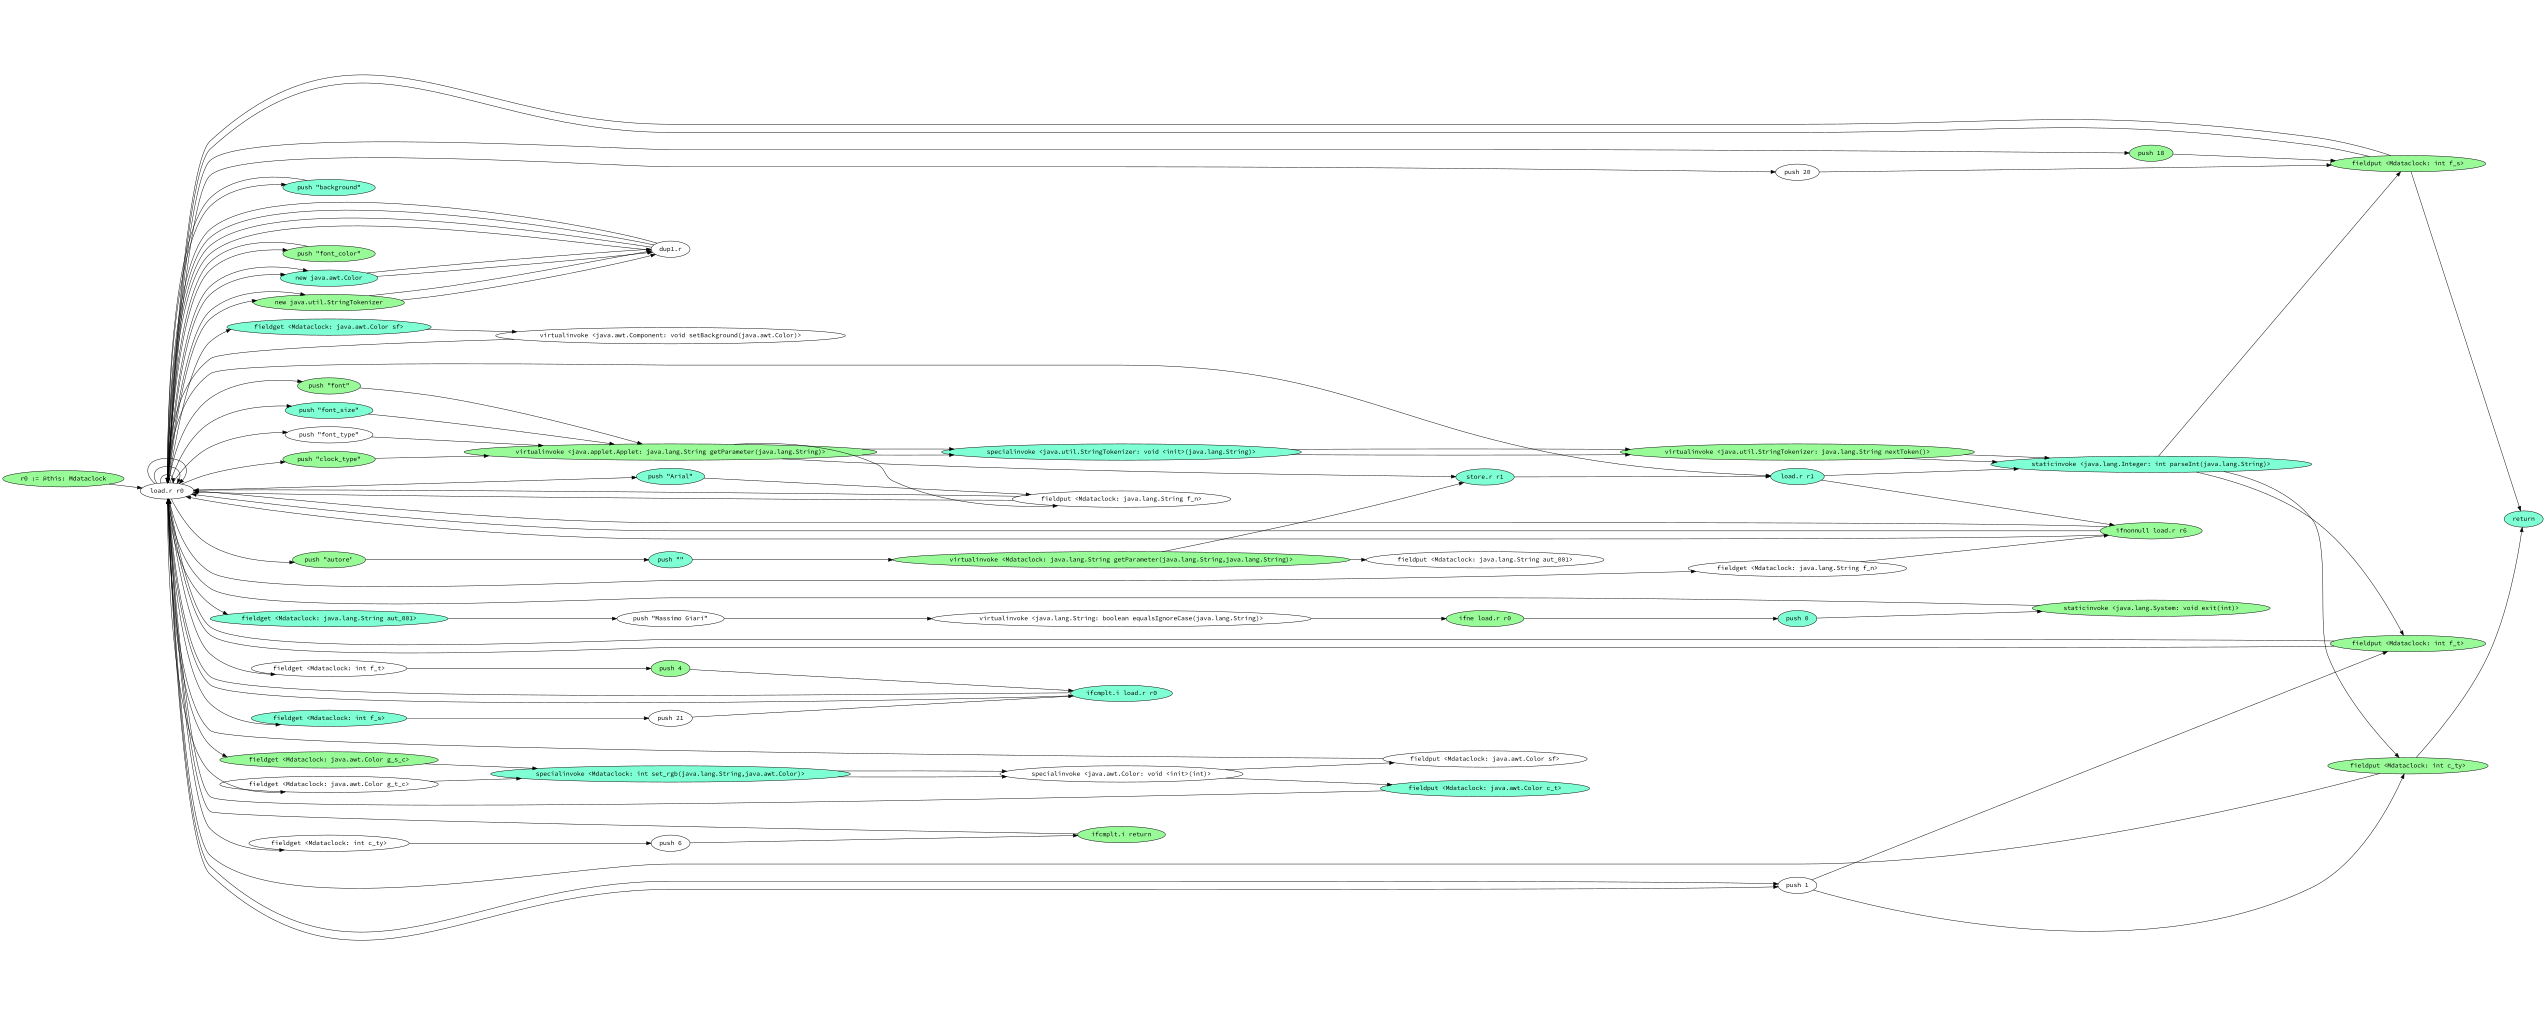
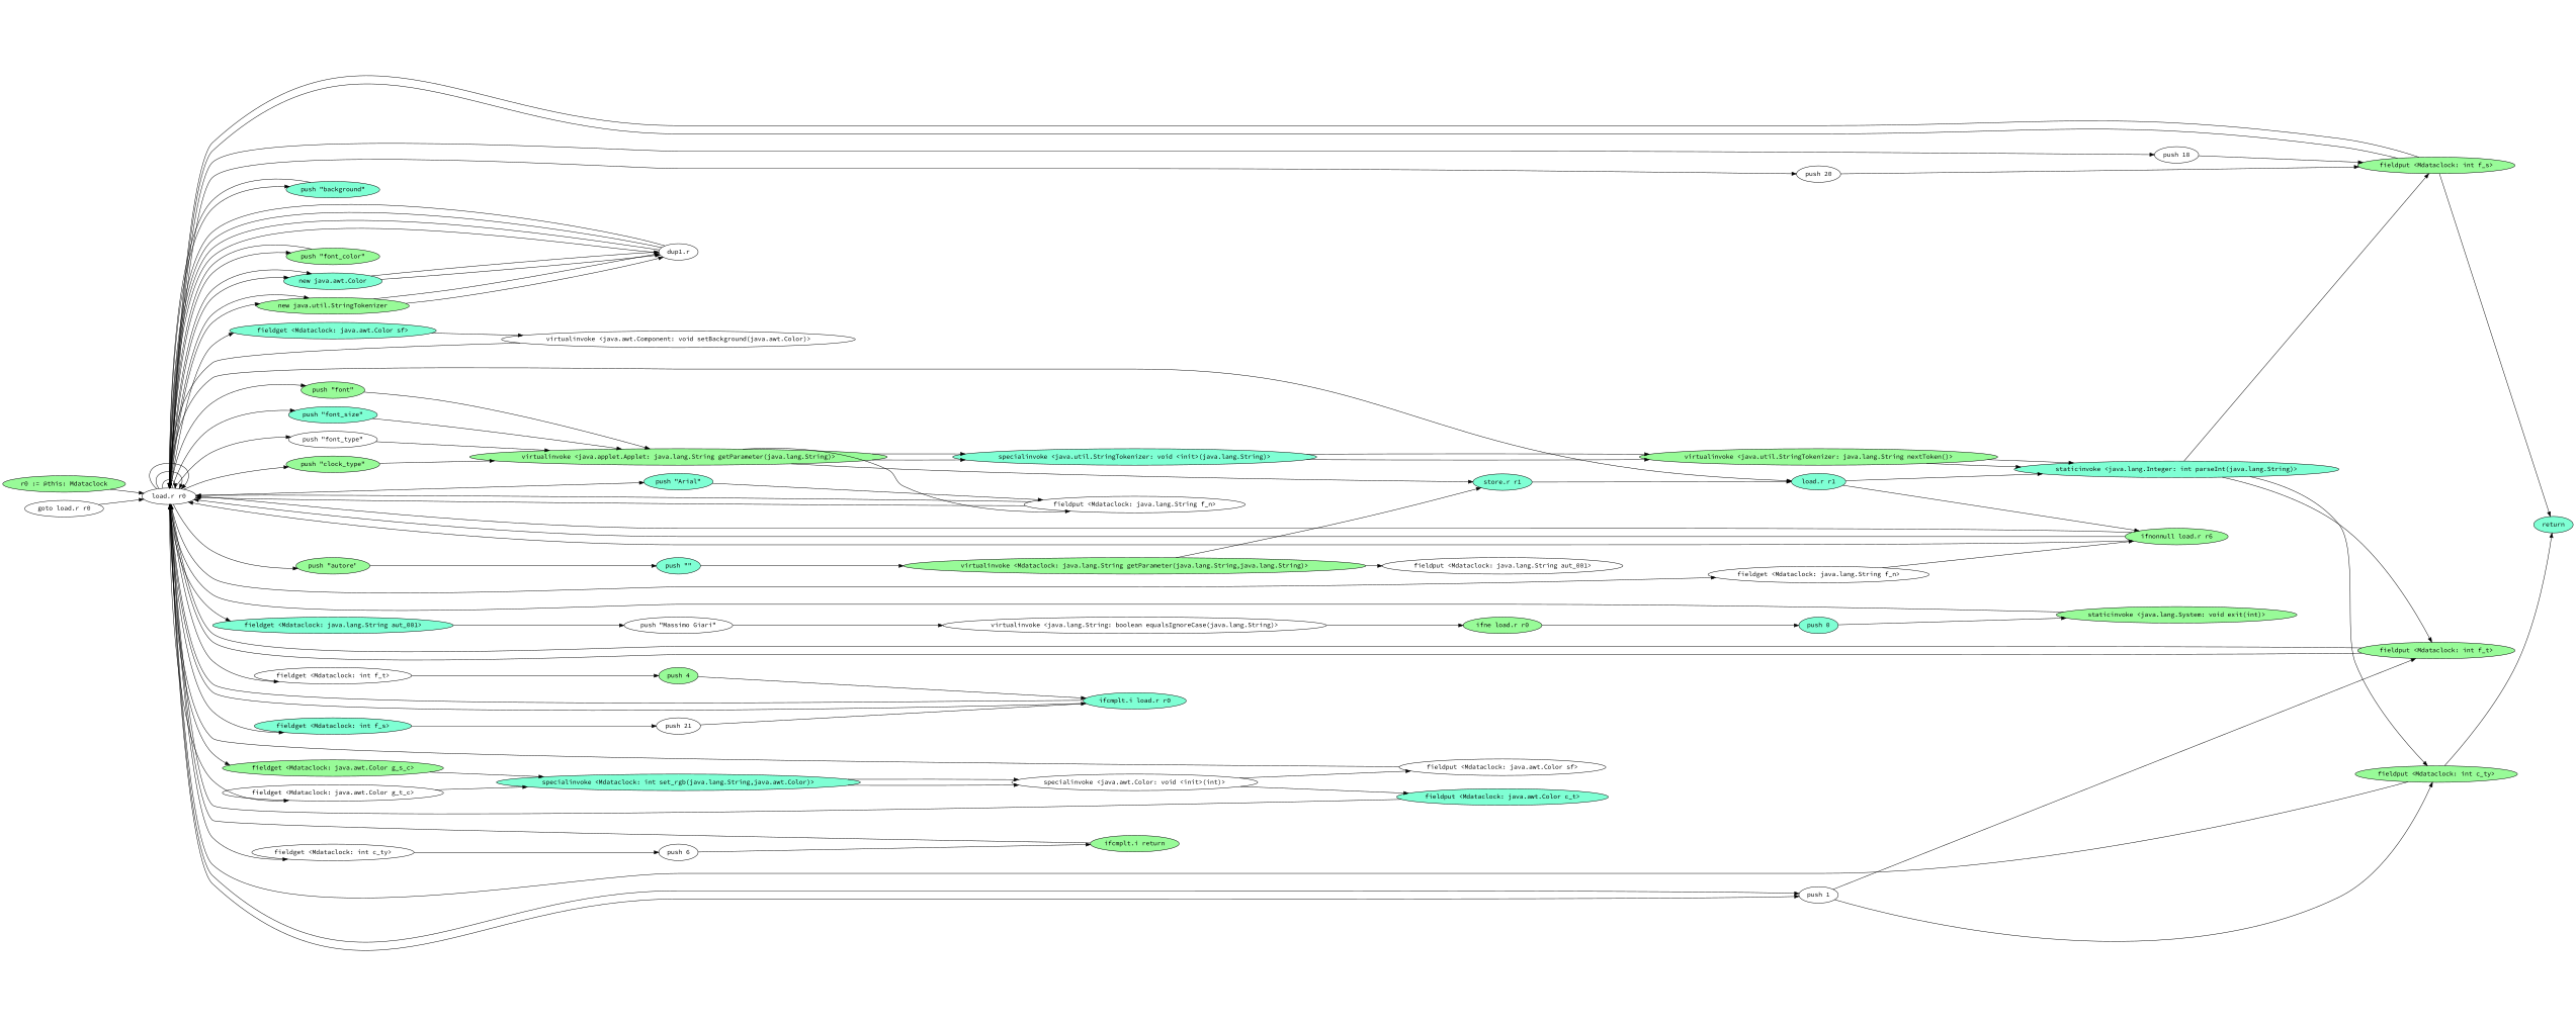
  digraph {
    fontname="Source Code Pro"
    rankdir=LR
    node [fillcolor=white fontname="Source Code Pro" style=filled]
    edge [fontname="Source Code Pro"]
    "r0 := @this: Mdataclock" [fillcolor=palegreen]
    "load.r r0"
    "push \"autore\"" [fillcolor=palegreen]
    "fieldget <Mdataclock: java.lang.String aut_001>" [fillcolor=aquamarine]
    "new java.awt.Color" [fillcolor=aquamarine]
    "push \"background\"" [fillcolor=aquamarine]
    "fieldget <Mdataclock: java.awt.Color g_s_c>" [fillcolor=palegreen]
    "push \"font_color\"" [fillcolor=palegreen]
    "fieldget <Mdataclock: java.awt.Color g_t_c>"
    "fieldget <Mdataclock: java.awt.Color sf>" [fillcolor=aquamarine]
    "push \"font\"" [fillcolor=palegreen]
    "fieldget <Mdataclock: java.lang.String f_n>"
    "push \"Arial\"" [fillcolor=aquamarine]
    "push \"font_size\"" [fillcolor=aquamarine]
    "load.r r1" [fillcolor=aquamarine]
-   "push 18" [fillcolor=palegreen]
+   "push 18"
    "fieldget <Mdataclock: int f_s>" [fillcolor=aquamarine]
    "push 20"
    "new java.util.StringTokenizer" [fillcolor=palegreen]
    "push \"font_type\""
    "fieldget <Mdataclock: int f_t>"
    "push 1"
    "push \"clock_type\"" [fillcolor=palegreen]
    "fieldget <Mdataclock: int c_ty>"
    "push \"\"" [fillcolor=aquamarine]
    "push \"Massimo Giari\""
    "dup1.r"
    "specialinvoke <Mdataclock: int set_rgb(java.lang.String,java.awt.Color)>" [fillcolor=aquamarine]
    "virtualinvoke <java.awt.Component: void setBackground(java.awt.Color)>"
    "virtualinvoke <java.applet.Applet: java.lang.String getParameter(java.lang.String)>" [fillcolor=palegreen]
    n31 [fillcolor=palegreen label="ifnonnull load.r r6"]
    "fieldput <Mdataclock: java.lang.String f_n>"
    "staticinvoke <java.lang.Integer: int parseInt(java.lang.String)>" [fillcolor=aquamarine]
    "fieldput <Mdataclock: int f_s>" [fillcolor=palegreen]
    "push 21"
    "push 4" [fillcolor=palegreen]
    "fieldput <Mdataclock: int f_t>" [fillcolor=palegreen]
    "fieldput <Mdataclock: int c_ty>" [fillcolor=palegreen]
    "push 6"
    "virtualinvoke <Mdataclock: java.lang.String getParameter(java.lang.String,java.lang.String)>" [fillcolor=palegreen]
    "fieldput <Mdataclock: java.lang.String aut_001>"
    "store.r r1" [fillcolor=aquamarine]
+   "goto load.r r0"
    "virtualinvoke <java.lang.String: boolean equalsIgnoreCase(java.lang.String)>"
    "ifne load.r r0" [fillcolor=palegreen]
    "push 0" [fillcolor=aquamarine]
    "staticinvoke <java.lang.System: void exit(int)>" [fillcolor=palegreen]
    "specialinvoke <java.awt.Color: void <init>(int)>"
    "fieldput <Mdataclock: java.awt.Color sf>"
    "fieldput <Mdataclock: java.awt.Color c_t>" [fillcolor=aquamarine]
    "specialinvoke <java.util.StringTokenizer: void <init>(java.lang.String)>" [fillcolor=aquamarine]
    "virtualinvoke <java.util.StringTokenizer: java.lang.String nextToken()>" [fillcolor=palegreen]
    return [fillcolor=aquamarine]
    "ifcmplt.i load.r r0" [fillcolor=aquamarine]
    "ifcmplt.i return" [fillcolor=palegreen]
    "r0 := @this: Mdataclock" -> "load.r r0"
    "load.r r0" -> "load.r r0"
    "load.r r0" -> "load.r r0"
    "load.r r0" -> "load.r r0"
    "load.r r0" -> "push \"autore\""
    "load.r r0" -> "fieldget <Mdataclock: java.lang.String aut_001>"
    "load.r r0" -> "new java.awt.Color"
    "load.r r0" -> "new java.awt.Color"
    "load.r r0" -> "push \"background\""
    "load.r r0" -> "fieldget <Mdataclock: java.awt.Color g_s_c>"
    "load.r r0" -> "push \"font_color\""
    "load.r r0" -> "fieldget <Mdataclock: java.awt.Color g_t_c>"
    "load.r r0" -> "fieldget <Mdataclock: java.awt.Color sf>"
    "load.r r0" -> "push \"font\""
    "load.r r0" -> "fieldget <Mdataclock: java.lang.String f_n>"
    "load.r r0" -> "push \"Arial\""
    "load.r r0" -> "push \"font_size\""
    "load.r r0" -> "load.r r1"
    "load.r r0" -> "push 18"
    "load.r r0" -> "fieldget <Mdataclock: int f_s>"
    "load.r r0" -> "push 20"
    "load.r r0" -> "new java.util.StringTokenizer"
    "load.r r0" -> "new java.util.StringTokenizer"
    "load.r r0" -> "push \"font_type\""
    "load.r r0" -> "fieldget <Mdataclock: int f_t>"
    "load.r r0" -> "push 1"
    "load.r r0" -> "push 1"
    "load.r r0" -> "push \"clock_type\""
    "load.r r0" -> "fieldget <Mdataclock: int c_ty>"
    "push \"autore\"" -> "push \"\""
    "fieldget <Mdataclock: java.lang.String aut_001>" -> "push \"Massimo Giari\""
    "new java.awt.Color" -> "dup1.r"
    "new java.awt.Color" -> "dup1.r"
    "push \"background\"" -> "load.r r0"
    "fieldget <Mdataclock: java.awt.Color g_s_c>" -> "specialinvoke <Mdataclock: int set_rgb(java.lang.String,java.awt.Color)>"
    "push \"font_color\"" -> "load.r r0"
    "fieldget <Mdataclock: java.awt.Color g_t_c>" -> "specialinvoke <Mdataclock: int set_rgb(java.lang.String,java.awt.Color)>"
    "fieldget <Mdataclock: java.awt.Color sf>" -> "virtualinvoke <java.awt.Component: void setBackground(java.awt.Color)>"
    "push \"font\"" -> "virtualinvoke <java.applet.Applet: java.lang.String getParameter(java.lang.String)>"
    "fieldget <Mdataclock: java.lang.String f_n>" -> n31
    "push \"Arial\"" -> "fieldput <Mdataclock: java.lang.String f_n>"
    "push \"font_size\"" -> "virtualinvoke <java.applet.Applet: java.lang.String getParameter(java.lang.String)>"
    "load.r r1" -> n31
    "load.r r1" -> "staticinvoke <java.lang.Integer: int parseInt(java.lang.String)>"
    "push 18" -> "fieldput <Mdataclock: int f_s>"
    "fieldget <Mdataclock: int f_s>" -> "push 21"
    "push 20" -> "fieldput <Mdataclock: int f_s>"
    "new java.util.StringTokenizer" -> "dup1.r"
    "new java.util.StringTokenizer" -> "dup1.r"
    "push \"font_type\"" -> "virtualinvoke <java.applet.Applet: java.lang.String getParameter(java.lang.String)>"
    "fieldget <Mdataclock: int f_t>" -> "push 4"
    "push 1" -> "fieldput <Mdataclock: int f_t>"
    "push 1" -> "fieldput <Mdataclock: int c_ty>"
    "push \"clock_type\"" -> "virtualinvoke <java.applet.Applet: java.lang.String getParameter(java.lang.String)>"
    "fieldget <Mdataclock: int c_ty>" -> "push 6"
    "push \"\"" -> "virtualinvoke <Mdataclock: java.lang.String getParameter(java.lang.String,java.lang.String)>"
    "push \"Massimo Giari\"" -> "virtualinvoke <java.lang.String: boolean equalsIgnoreCase(java.lang.String)>"
    "dup1.r" -> "load.r r0"
    "dup1.r" -> "load.r r0"
    "dup1.r" -> "load.r r0"
    "dup1.r" -> "load.r r0"
    "specialinvoke <Mdataclock: int set_rgb(java.lang.String,java.awt.Color)>" -> "specialinvoke <java.awt.Color: void <init>(int)>"
    "specialinvoke <Mdataclock: int set_rgb(java.lang.String,java.awt.Color)>" -> "specialinvoke <java.awt.Color: void <init>(int)>"
    "virtualinvoke <java.awt.Component: void setBackground(java.awt.Color)>" -> "load.r r0"
    "virtualinvoke <java.applet.Applet: java.lang.String getParameter(java.lang.String)>" -> "fieldput <Mdataclock: java.lang.String f_n>"
    "virtualinvoke <java.applet.Applet: java.lang.String getParameter(java.lang.String)>" -> "store.r r1"
    "virtualinvoke <java.applet.Applet: java.lang.String getParameter(java.lang.String)>" -> "specialinvoke <java.util.StringTokenizer: void <init>(java.lang.String)>"
    "virtualinvoke <java.applet.Applet: java.lang.String getParameter(java.lang.String)>" -> "specialinvoke <java.util.StringTokenizer: void <init>(java.lang.String)>"
    n31 -> "load.r r0"
    n31 -> "load.r r0"
    n31 -> "load.r r0"
    "fieldput <Mdataclock: java.lang.String f_n>" -> "load.r r0"
    "fieldput <Mdataclock: java.lang.String f_n>" -> "load.r r0"
    "staticinvoke <java.lang.Integer: int parseInt(java.lang.String)>" -> "fieldput <Mdataclock: int f_s>"
    "staticinvoke <java.lang.Integer: int parseInt(java.lang.String)>" -> "fieldput <Mdataclock: int f_t>"
    "staticinvoke <java.lang.Integer: int parseInt(java.lang.String)>" -> "fieldput <Mdataclock: int c_ty>"
    "fieldput <Mdataclock: int f_s>" -> "load.r r0"
    "fieldput <Mdataclock: int f_s>" -> "load.r r0"
    "fieldput <Mdataclock: int f_s>" -> return
    "push 21" -> "ifcmplt.i load.r r0"
    "push 4" -> "ifcmplt.i load.r r0"
    "fieldput <Mdataclock: int f_t>" -> "load.r r0"
    "fieldput <Mdataclock: int f_t>" -> "load.r r0"
    "fieldput <Mdataclock: int c_ty>" -> "load.r r0"
    "fieldput <Mdataclock: int c_ty>" -> return
    "push 6" -> "ifcmplt.i return"
    "virtualinvoke <Mdataclock: java.lang.String getParameter(java.lang.String,java.lang.String)>" -> "fieldput <Mdataclock: java.lang.String aut_001>"
    "virtualinvoke <Mdataclock: java.lang.String getParameter(java.lang.String,java.lang.String)>" -> "store.r r1"
    "store.r r1" -> "load.r r1"
+   "goto load.r r0" -> "load.r r0"
    "virtualinvoke <java.lang.String: boolean equalsIgnoreCase(java.lang.String)>" -> "ifne load.r r0"
    "ifne load.r r0" -> "push 0"
    "push 0" -> "staticinvoke <java.lang.System: void exit(int)>"
    "staticinvoke <java.lang.System: void exit(int)>" -> "load.r r0"
    "specialinvoke <java.awt.Color: void <init>(int)>" -> "fieldput <Mdataclock: java.awt.Color sf>"
    "specialinvoke <java.awt.Color: void <init>(int)>" -> "fieldput <Mdataclock: java.awt.Color c_t>"
    "fieldput <Mdataclock: java.awt.Color sf>" -> "load.r r0"
    "fieldput <Mdataclock: java.awt.Color c_t>" -> "load.r r0"
    "specialinvoke <java.util.StringTokenizer: void <init>(java.lang.String)>" -> "virtualinvoke <java.util.StringTokenizer: java.lang.String nextToken()>"
    "specialinvoke <java.util.StringTokenizer: void <init>(java.lang.String)>" -> "virtualinvoke <java.util.StringTokenizer: java.lang.String nextToken()>"
    "virtualinvoke <java.util.StringTokenizer: java.lang.String nextToken()>" -> "staticinvoke <java.lang.Integer: int parseInt(java.lang.String)>"
    "virtualinvoke <java.util.StringTokenizer: java.lang.String nextToken()>" -> "staticinvoke <java.lang.Integer: int parseInt(java.lang.String)>"
    "ifcmplt.i load.r r0" -> "load.r r0"
    "ifcmplt.i load.r r0" -> "load.r r0"
    "ifcmplt.i return" -> "load.r r0"
  }
